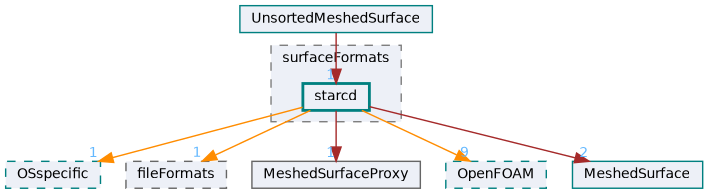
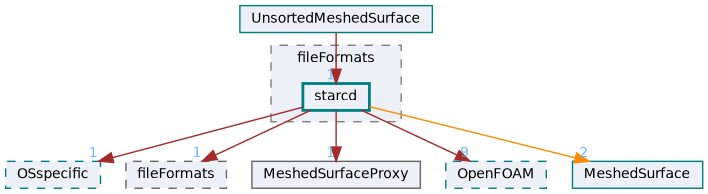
  digraph {
    compound=true
    node [color=teal fillcolor="#edf0f7" fontname=Helvetica fontsize=10 shape=box style="filled,dashed"]
    edge [color=brown fontcolor=steelblue1 fontname=Helvetica fontsize=10 headlabel=1 labeldistance=1.5 labelfontname=Helvetica labelfontsize=10]
    n1 [height=0.2 label=starcd style="filled,bold" width=0.4]
    n2 [height=0.2 label=OSspecific width=0.4]
    n3 [color=gray40 height=0.2 label=fileFormats width=0.4]
    n4 [color=gray40 height=0.2 label=MeshedSurfaceProxy style=filled width=0.4]
    n5 [height=0.2 label=OpenFOAM width=0.4]
    n6 [height=0.2 label=MeshedSurface style=filled width=0.4]
    n7 [height=0.2 label=UnsortedMeshedSurface style=filled width=0.4]
    subgraph cluster_1 {
      bgcolor="#edf0f7"
      fontname=Helvetica
      fontsize=10
-     label=surfaceFormats
+     label=fileFormats
      pencolor=grey50
      style="filled,dashed"
      n1
    }
-   n1 -> n2 [color=darkorange]
-   n1 -> n3 [color=darkorange]
+   n1 -> n2
+   n1 -> n3
    n1 -> n4
-   n1 -> n5 [color=darkorange headlabel=9]
-   n1 -> n6 [headlabel=2]
+   n1 -> n5 [headlabel=9]
+   n1 -> n6 [color=darkorange headlabel=2]
    n7 -> n1
  }
